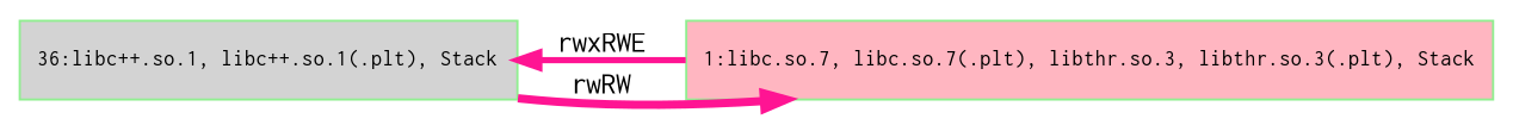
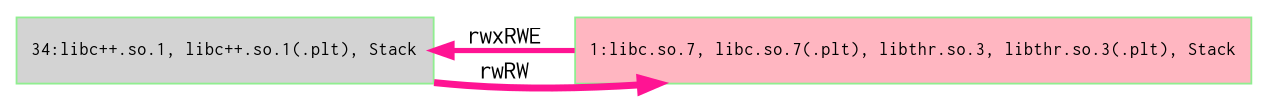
  digraph {
    rankdir=RL
    node [color=lightgreen fontname=Courier fontsize=10 rank=same shape=record style=filled]
    edge [fontname=Courier color=deeppink]
    n1 [fillcolor=lightpink label="1:libc.so.7, libc.so.7(.plt), libthr.so.3, libthr.so.3(.plt), Stack"]
-   n2 [fillcolor=lightgrey label="36:libc++.so.1, libc++.so.1(.plt), Stack"]
+   n2 [fillcolor=lightgrey label="34:libc++.so.1, libc++.so.1(.plt), Stack"]
    n1 -> n2 [label=rwxRWE penwidth=2.807535028068773]
    n2 -> n1 [label=rwRW penwidth=3.79218149614862]
  }
